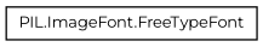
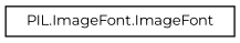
  digraph {
    rankdir=TB
    fontname=Montserrat
-   n1 [color=black fillcolor=white fontname=Montserrat fontsize=10 height=0.2 label="PIL.ImageFont.FreeTypeFont" shape=record style=filled width=0.4]
+   n1 [color=black fillcolor=white fontname=Montserrat fontsize=10 height=0.2 label="PIL.ImageFont.ImageFont" shape=record style=filled width=0.4]
  }
